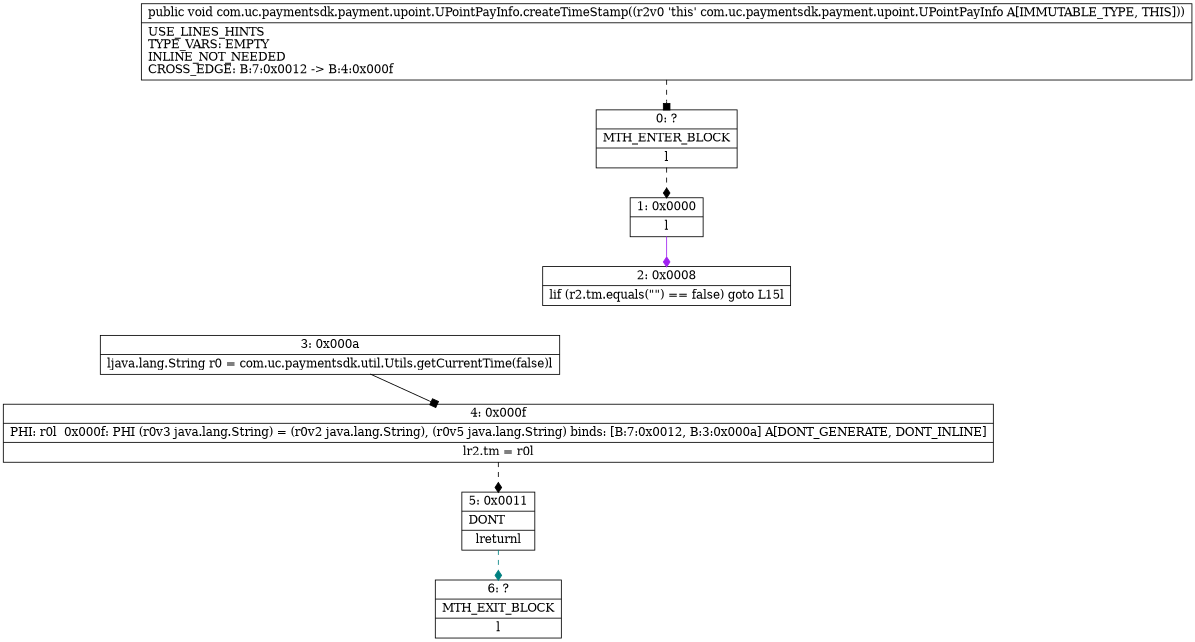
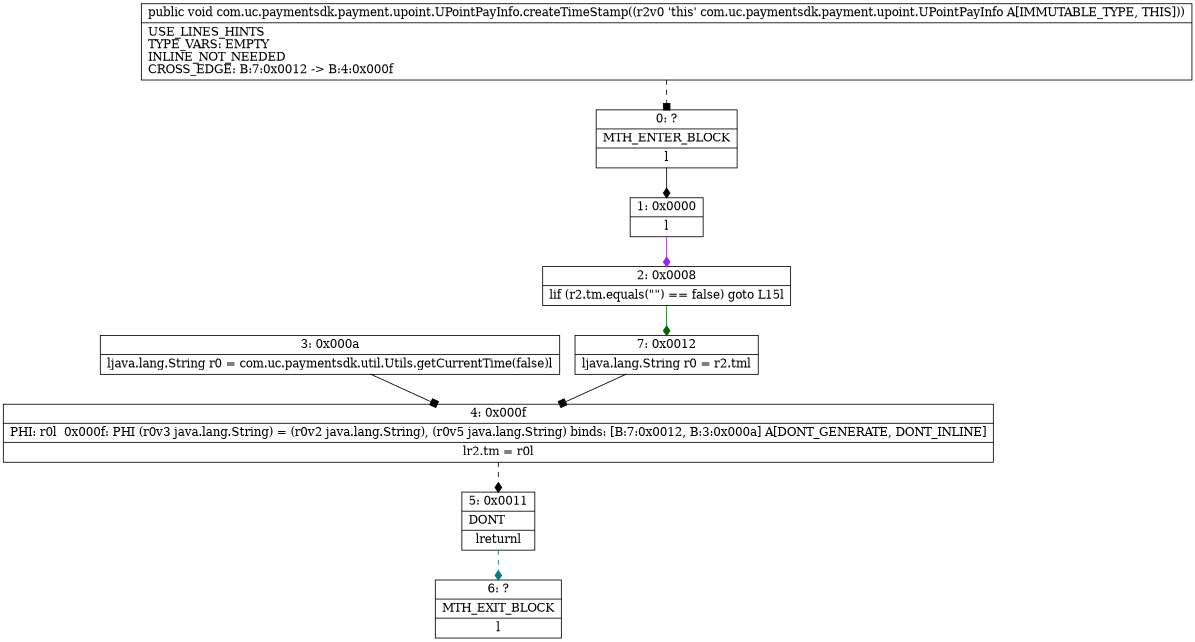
  digraph {
    node [shape=record]
    edge [arrowhead=diamond color=black style=dashed]
    n1 [label="{0\:\ ?|MTH_ENTER_BLOCK\l|l}"]
    n2 [label="{1\:\ 0x0000|l}"]
    n3 [label="{2\:\ 0x0008|lif (r2.tm.equals(\"\") == false) goto L15l}"]
+   n4 [label="{7\:\ 0x0012|ljava.lang.String r0 = r2.tml}"]
    n5 [label="{3\:\ 0x000a|ljava.lang.String r0 = com.uc.paymentsdk.util.Utils.getCurrentTime(false)l}"]
    n6 [label="{4\:\ 0x000f|PHI: r0l  0x000f: PHI (r0v3 java.lang.String) = (r0v2 java.lang.String), (r0v5 java.lang.String) binds: [B:7:0x0012, B:3:0x000a] A[DONT_GENERATE, DONT_INLINE]\l|lr2.tm = r0l}"]
    n7 [label="{5\:\ 0x0011|DONT\l|lreturnl}"]
    n8 [label="{6\:\ ?|MTH_EXIT_BLOCK\l|l}"]
    n9 [label="{public void com.uc.paymentsdk.payment.upoint.UPointPayInfo.createTimeStamp((r2v0 'this' com.uc.paymentsdk.payment.upoint.UPointPayInfo A[IMMUTABLE_TYPE, THIS]))  | USE_LINES_HINTS\lTYPE_VARS: EMPTY\lINLINE_NOT_NEEDED\lCROSS_EDGE: B:7:0x0012 \-\> B:4:0x000f\l}"]
-   n1 -> n2
+   n1 -> n2 [style=solid]
    n2 -> n3 [color=purple style=solid]
+   n3 -> n4 [color=darkgreen style=solid]
+   n4 -> n6 [arrowhead=box style=solid]
    n5 -> n6 [arrowhead=box style=solid]
    n6 -> n7
    n7 -> n8 [color=teal]
    n9 -> n1 [arrowhead=box]
  }
